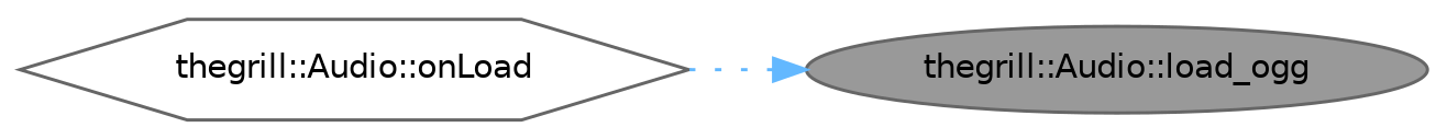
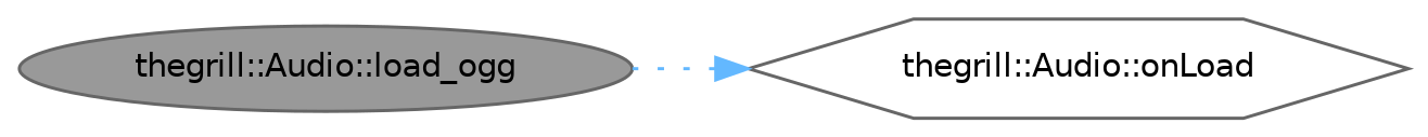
  digraph {
    rankdir=RL
    node [fontname=Helvetica fontsize=10 style=filled]
    n1 [color=gray40 fillcolor=grey60 fontcolor=black height=0.2 label="thegrill::Audio::load_ogg" shape=ellipse width=0.4]
    n2 [color=grey40 fillcolor=white height=0.2 label="thegrill::Audio::onLoad" shape=hexagon width=0.4]
-   n1 -> n2 [color=steelblue1 dir=back fontname=Helvetica fontsize=10 labelfontname=Helvetica labelfontsize=10 style=dotted]
+   n2 -> n1 [color=steelblue1 dir=back fontname=Helvetica fontsize=10 labelfontname=Helvetica labelfontsize=10 style=dotted]
  }
